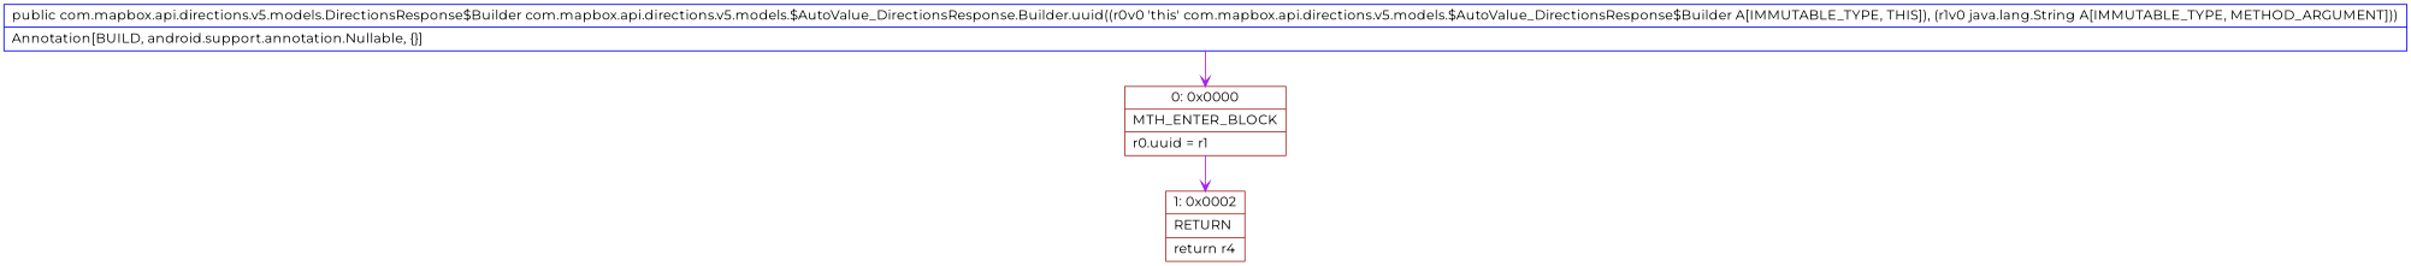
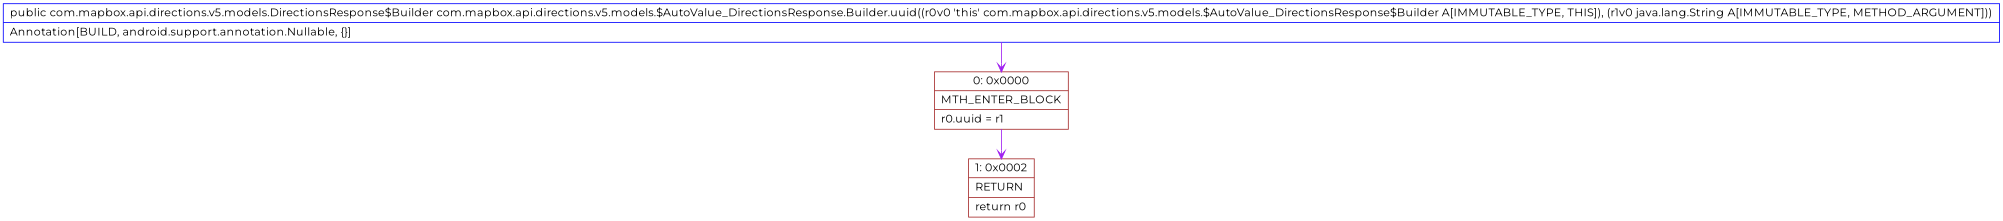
  digraph {
    fontname=Montserrat
    node [shape=record color=brown fontname=Montserrat]
    edge [color=purple arrowhead=vee fontname=Montserrat]
    n1 [label="{0\:\ 0x0000|MTH_ENTER_BLOCK\l|r0.uuid = r1\l}"]
-   n2 [label="{1\:\ 0x0002|RETURN\l|return r4\l}"]
+   n2 [label="{1\:\ 0x0002|RETURN\l|return r0\l}"]
    n3 [label="{public com.mapbox.api.directions.v5.models.DirectionsResponse$Builder com.mapbox.api.directions.v5.models.$AutoValue_DirectionsResponse.Builder.uuid((r0v0 'this' com.mapbox.api.directions.v5.models.$AutoValue_DirectionsResponse$Builder A[IMMUTABLE_TYPE, THIS]), (r1v0 java.lang.String A[IMMUTABLE_TYPE, METHOD_ARGUMENT]))  | Annotation[BUILD, android.support.annotation.Nullable, \{\}]\l}" color=blue]
    n1 -> n2
    n3 -> n1
  }
